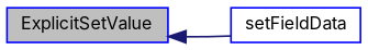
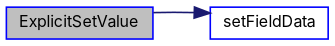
  digraph {
    rankdir=LR
    fontname=Inter
    node [color=blue fontname=Inter fontsize=10 shape=record]
    n1 [fillcolor=grey75 fontcolor=black height=0.2 label=ExplicitSetValue style=filled width=0.4]
    n2 [height=0.2 label=setFieldData width=0.4]
-   n1 -> n2 [color=midnightblue dir=back fontname=Inter fontsize=10 labelfontname=FreeSans labelfontsize=10 style=solid]
+   n2 -> n1 [color=midnightblue dir=back fontname=Inter fontsize=10 labelfontname=FreeSans labelfontsize=10 style=solid]
  }
